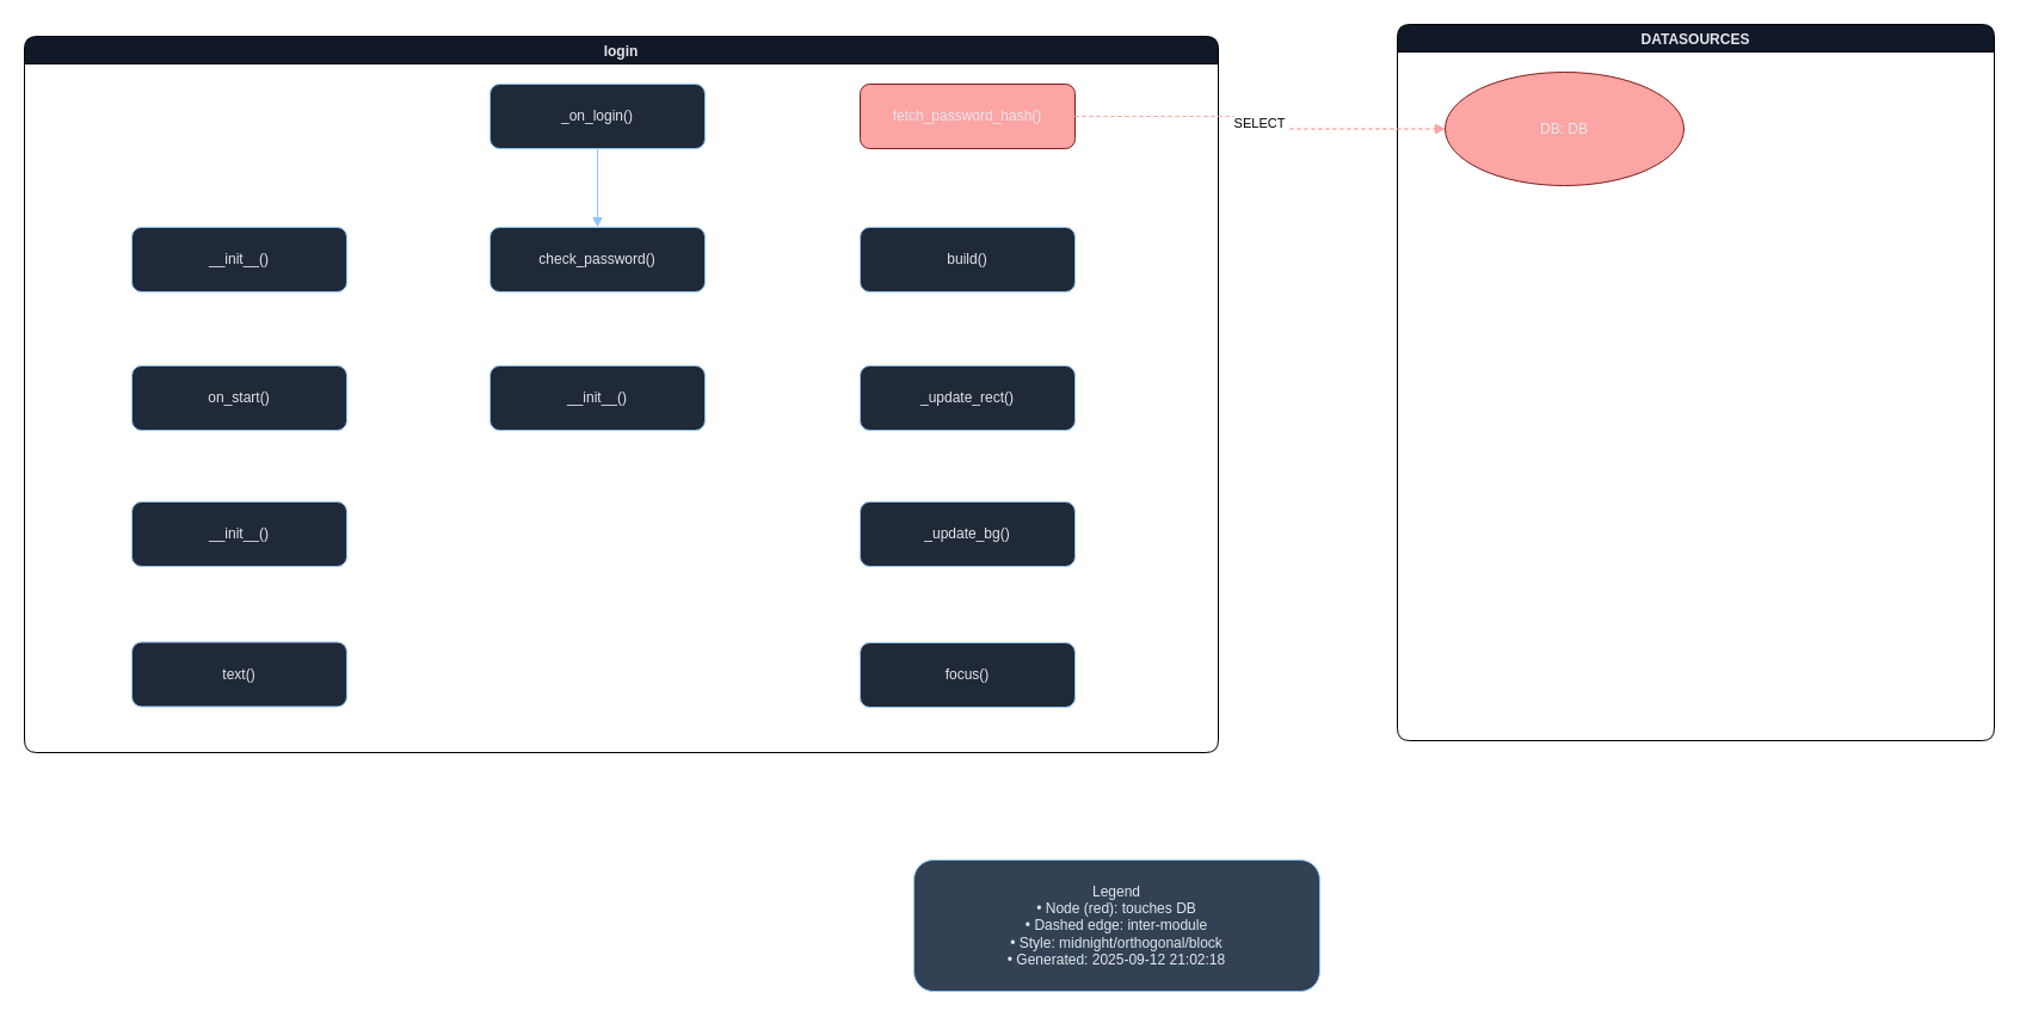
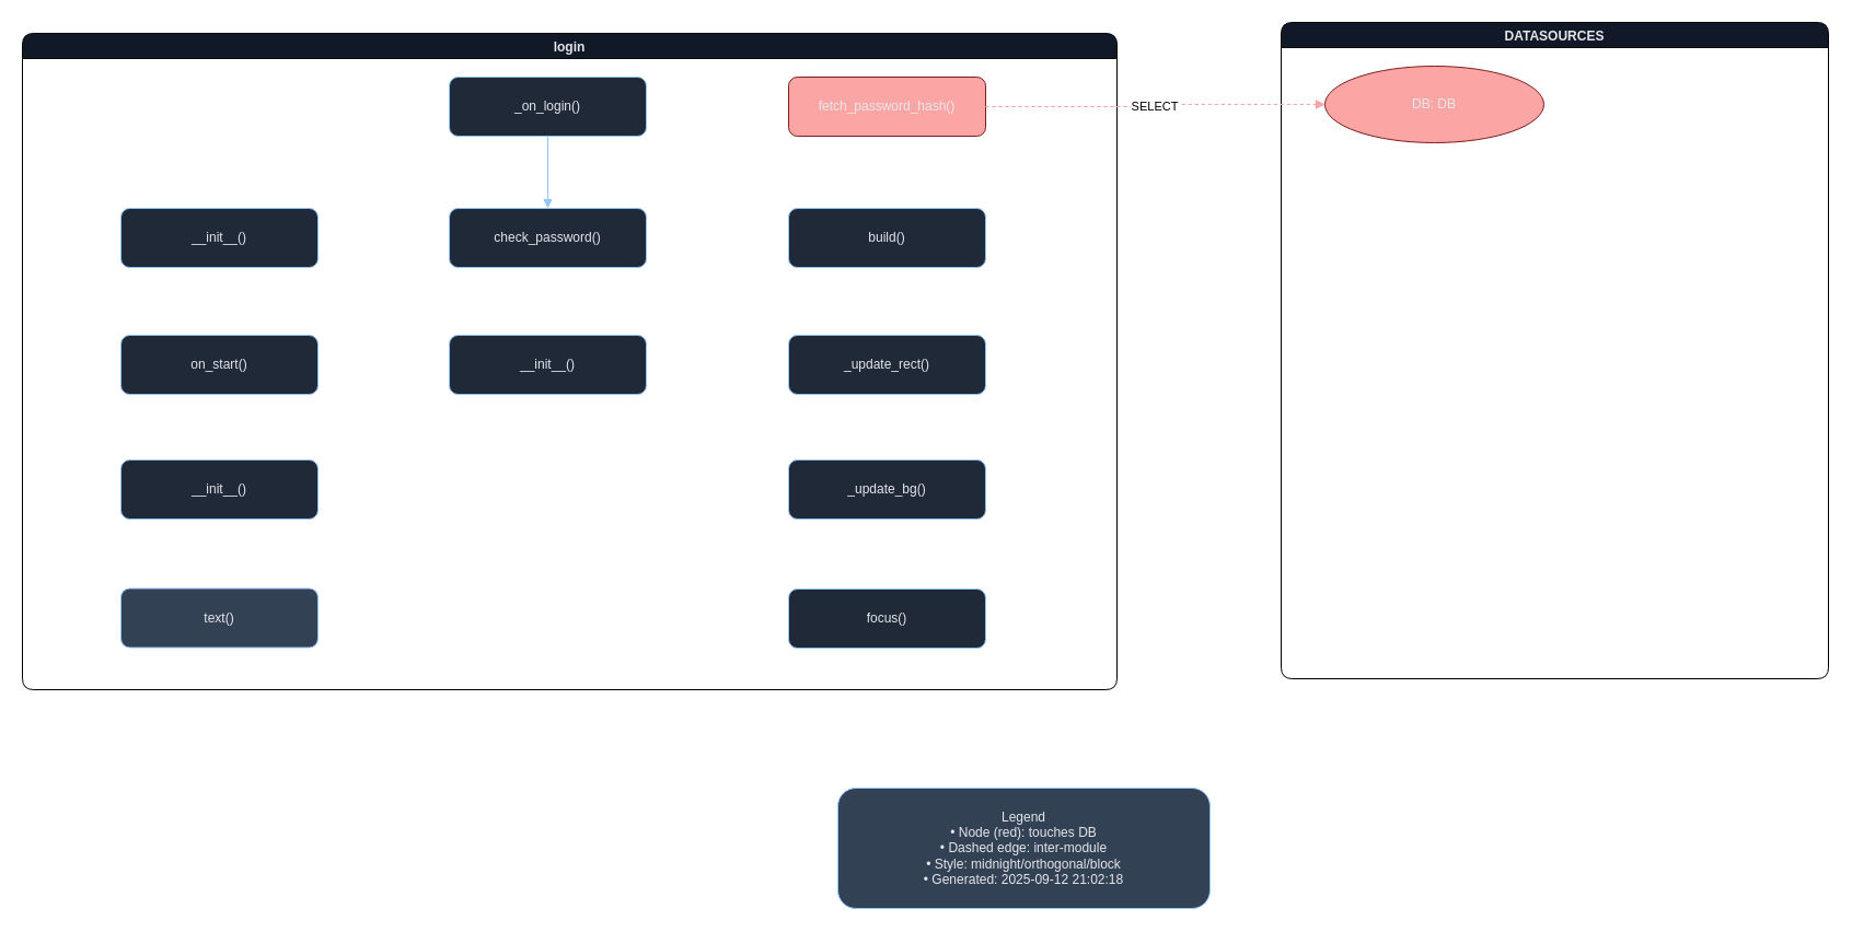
  <mxCell id="0" />
  <mxCell id="1" parent="0" />
  <mxCell id="2" value="login" style="swimlane;rounded=1;fillColor=#111827;fontColor=#E5E7EB;" parent="1" vertex="1"><mxGeometry x="20" y="30" width="1000" height="600" as="geometry" /></mxCell>
  <mxCell id="3" value="__init__()" style="rounded=1;whiteSpace=wrap;html=1;fillColor=#1F2937;strokeColor=#93C5FD;fontColor=#E5E7EB;" parent="2" vertex="1"><mxGeometry x="90" y="160" width="180" height="54" as="geometry" /></mxCell>
  <mxCell id="4" value="_on_login()" style="rounded=1;whiteSpace=wrap;html=1;fillColor=#1F2937;strokeColor=#93C5FD;fontColor=#E5E7EB;" parent="2" vertex="1"><mxGeometry x="390" y="40" width="180" height="54" as="geometry" /></mxCell>
  <mxCell id="5" value="build()" style="rounded=1;whiteSpace=wrap;html=1;fillColor=#1F2937;strokeColor=#93C5FD;fontColor=#E5E7EB;" parent="2" vertex="1"><mxGeometry x="700" y="160" width="180" height="54" as="geometry" /></mxCell>
  <mxCell id="6" value="on_start()" style="rounded=1;whiteSpace=wrap;html=1;fillColor=#1F2937;strokeColor=#93C5FD;fontColor=#E5E7EB;" parent="2" vertex="1"><mxGeometry x="90" y="276" width="180" height="54" as="geometry" /></mxCell>
  <mxCell id="7" value="__init__()" style="rounded=1;whiteSpace=wrap;html=1;fillColor=#1F2937;strokeColor=#93C5FD;fontColor=#E5E7EB;" parent="2" vertex="1"><mxGeometry x="390" y="276" width="180" height="54" as="geometry" /></mxCell>
  <mxCell id="8" value="_update_rect()" style="rounded=1;whiteSpace=wrap;html=1;fillColor=#1F2937;strokeColor=#93C5FD;fontColor=#E5E7EB;" parent="2" vertex="1"><mxGeometry x="700" y="276" width="180" height="54" as="geometry" /></mxCell>
  <mxCell id="9" value="__init__()" style="rounded=1;whiteSpace=wrap;html=1;fillColor=#1F2937;strokeColor=#93C5FD;fontColor=#E5E7EB;" parent="2" vertex="1"><mxGeometry x="90" y="390" width="180" height="54" as="geometry" /></mxCell>
  <mxCell id="10" value="_update_bg()" style="rounded=1;whiteSpace=wrap;html=1;fillColor=#1F2937;strokeColor=#93C5FD;fontColor=#E5E7EB;" parent="2" vertex="1"><mxGeometry x="700" y="390" width="180" height="54" as="geometry" /></mxCell>
  <mxCell id="11" value="focus()" style="rounded=1;whiteSpace=wrap;html=1;fillColor=#1F2937;strokeColor=#93C5FD;fontColor=#E5E7EB;" parent="2" vertex="1"><mxGeometry x="700" y="508" width="180" height="54" as="geometry" /></mxCell>
- <mxCell id="12" value="text()" style="rounded=1;whiteSpace=wrap;html=1;fillColor=#1F2937;strokeColor=#93C5FD;fontColor=#E5E7EB;" parent="2" vertex="1"><mxGeometry x="90" y="507.5" width="180" height="54" as="geometry" /></mxCell>
+ <mxCell id="12" value="text()" style="rounded=1;whiteSpace=wrap;html=1;fillColor=#334155;strokeColor=#93C5FD;fontColor=#E5E7EB;" parent="2" vertex="1"><mxGeometry x="90" y="507.5" width="180" height="54" as="geometry" /></mxCell>
  <mxCell id="13" value="check_password()" style="rounded=1;whiteSpace=wrap;html=1;fillColor=#1F2937;strokeColor=#93C5FD;fontColor=#E5E7EB;" parent="2" vertex="1"><mxGeometry x="390" y="160" width="180" height="54" as="geometry" /></mxCell>
  <mxCell id="14" value="fetch_password_hash()" style="rounded=1;whiteSpace=wrap;html=1;fillColor=#FCA5A5;strokeColor=#7F1D1D;fontColor=#E5E7EB;" parent="2" vertex="1"><mxGeometry x="700" y="40" width="180" height="54" as="geometry" /></mxCell>
  <mxCell id="15" value="DATASOURCES" style="swimlane;rounded=1;fillColor=#111827;fontColor=#E5E7EB;" parent="1" vertex="1"><mxGeometry x="1170" y="20" width="500" height="600" as="geometry" /></mxCell>
- <mxCell id="16" value="DB: DB" style="ellipse;whiteSpace=wrap;fillColor=#FCA5A5;strokeColor=#7F1D1D;fontColor=#E5E7EB;" parent="15" vertex="1"><mxGeometry x="40" y="40" width="200" height="95" as="geometry" /></mxCell>
+ <mxCell id="16" value="DB: DB" style="ellipse;whiteSpace=wrap;fillColor=#FCA5A5;strokeColor=#7F1D1D;fontColor=#E5E7EB;" parent="15" vertex="1"><mxGeometry x="40" y="40" width="200" height="70" as="geometry" /></mxCell>
  <mxCell id="17" style="endArrow=block;rounded=1;jettySize=auto;edgeStyle=orthogonalEdgeStyle;orthogonalLoop=1;jumpStyle=arc;jumpSize=8;strokeColor=#93C5FD;" parent="1" source="4" target="13" edge="1"><mxGeometry relative="1" as="geometry" /></mxCell>
  <mxCell id="18" value="SELECT" style="endArrow=block;rounded=1;jettySize=auto;edgeStyle=orthogonalEdgeStyle;orthogonalLoop=1;jumpStyle=arc;jumpSize=8;dashed=1;strokeColor=#FCA5A5;dashed=1;" parent="1" source="14" target="16" edge="1"><mxGeometry relative="1" as="geometry" /></mxCell>
  <mxCell id="19" value="SELECT" style="endArrow=block;rounded=1;jettySize=auto;edgeStyle=orthogonalEdgeStyle;orthogonalLoop=1;jumpStyle=arc;jumpSize=8;dashed=1;strokeColor=#FCA5A5;dashed=1;" parent="1" source="14" target="16" edge="1"><mxGeometry relative="1" as="geometry" /></mxCell>
  <mxCell id="20" value="Legend&#10;• Node (red): touches DB&#10;• Dashed edge: inter-module&#10;• Style: midnight/orthogonal/block&#10;• Generated: 2025-09-12 21:02:18" style="rounded=1;whiteSpace=wrap;html=1;fillColor=#334155;strokeColor=#93C5FD;fontColor=#E5E7EB;" parent="1" vertex="1"><mxGeometry x="765" y="720" width="340" height="110" as="geometry" /></mxCell>
